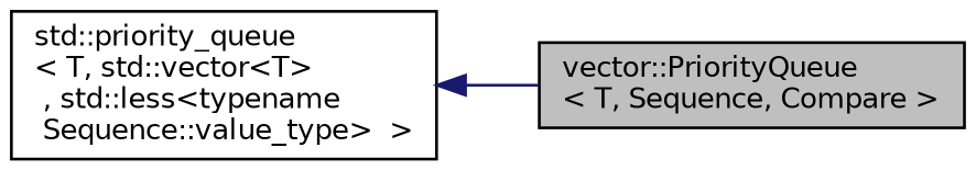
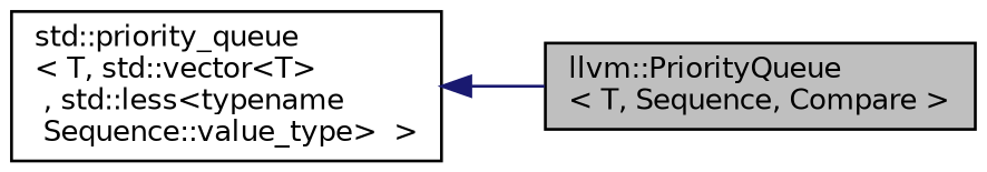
  digraph {
    rankdir=LR
    node [color=black fontname=Helvetica fontsize=10 shape=box]
-   n1 [fillcolor=grey75 fontcolor=black height=0.2 label="vector::PriorityQueue\l\< T, Sequence, Compare \>" style=filled width=0.4]
+   n1 [fillcolor=grey75 fontcolor=black height=0.2 label="llvm::PriorityQueue\l\< T, Sequence, Compare \>" style=filled width=0.4]
    n2 [height=0.2 label="std::priority_queue\l\< T, std::vector\<T\>\l , std::less\<typename\l Sequence::value_type\>  \>" width=0.4]
    n2 -> n1 [color=midnightblue dir=back fontname=Helvetica fontsize=10 labelfontname=Helvetica labelfontsize=10 style=solid]
  }
